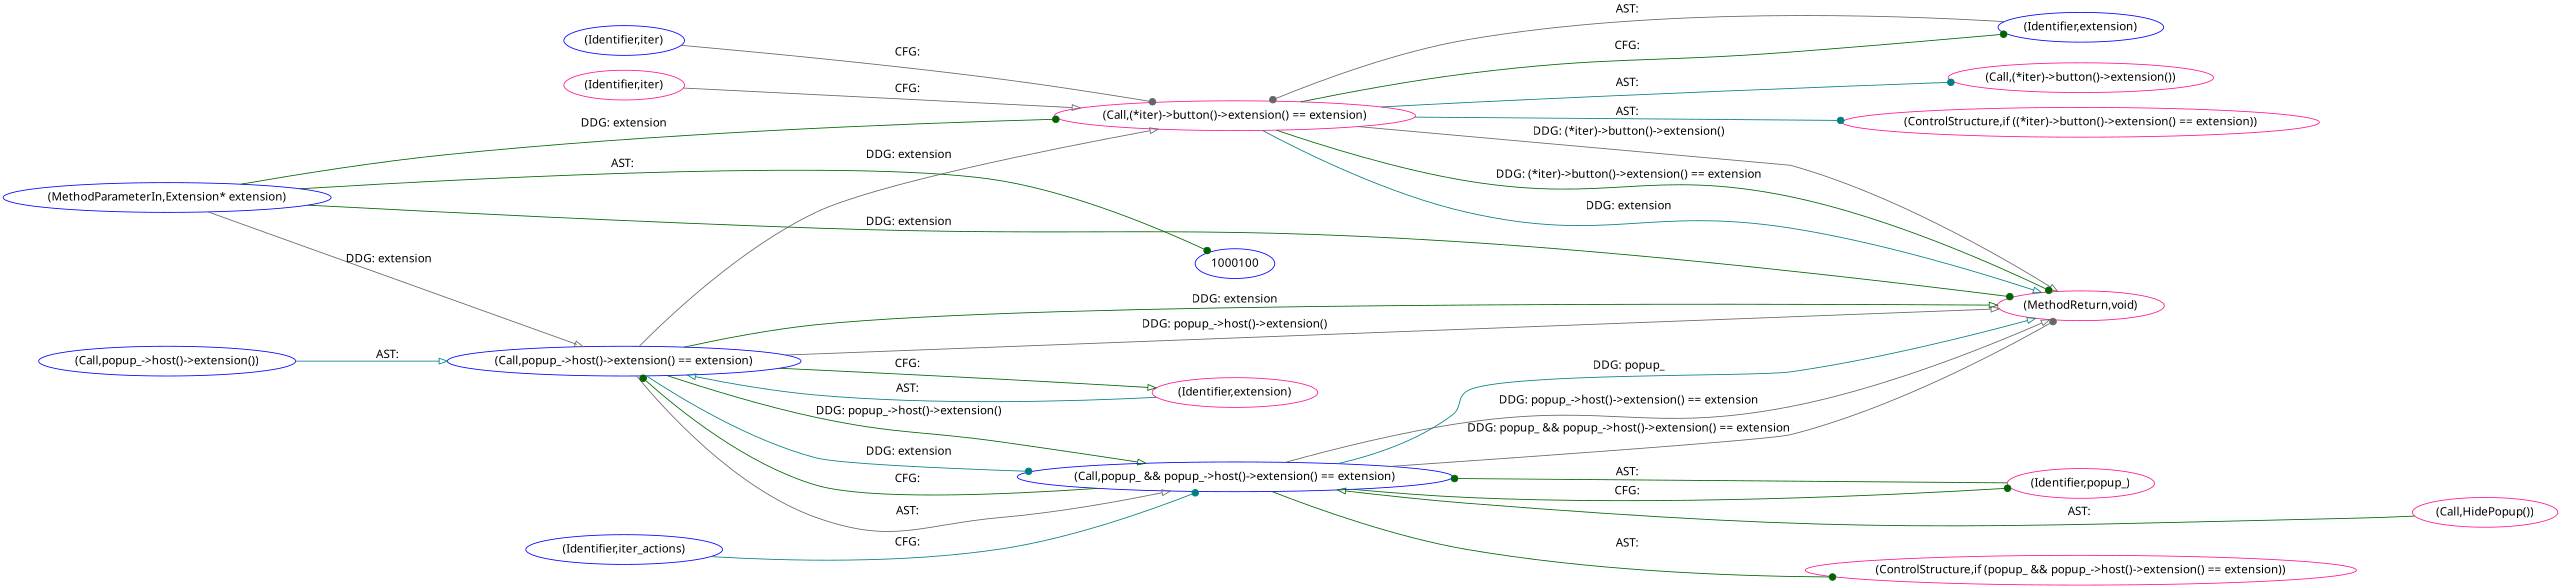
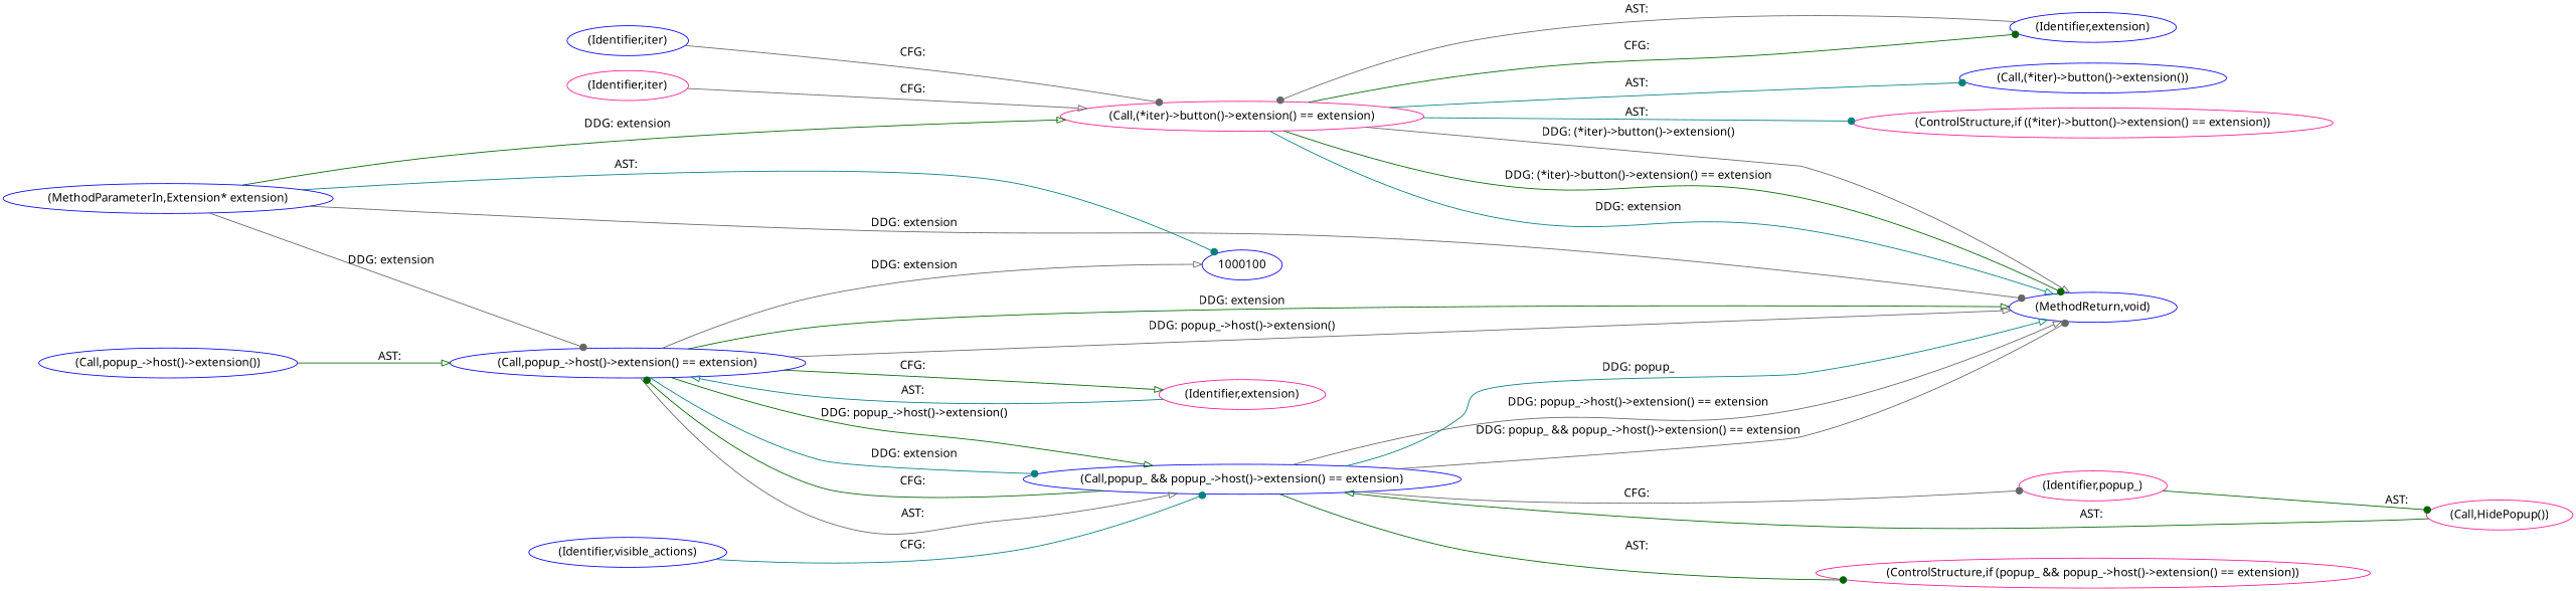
  digraph {
    fontname="Noto Sans"
    rankdir=LR
    node [color=blue fontname="Noto Sans"]
    edge [arrowhead=dot color=gray40 fontname="Noto Sans"]
    n1 [label="(MethodParameterIn,Extension* extension)"]
    n2 [label="(Call,popup_->host()->extension() == extension)"]
    n3 [color=deeppink label="(Call,(*iter)->button()->extension() == extension)"]
-   n4 [color=deeppink label="(MethodReturn,void)"]
+   n4 [label="(MethodReturn,void)"]
    1000100
    n6 [label="(Call,popup_ && popup_->host()->extension() == extension)"]
    n7 [color=deeppink label="(Identifier,extension)"]
    n8 [color=deeppink label="(ControlStructure,if ((*iter)->button()->extension() == extension))"]
    n9 [label="(Identifier,extension)"]
-   n10 [color=deeppink label="(Call,(*iter)->button()->extension())"]
+   n10 [label="(Call,(*iter)->button()->extension())"]
    n11 [color=deeppink label="(Identifier,popup_)"]
    n12 [color=deeppink label="(ControlStructure,if (popup_ && popup_->host()->extension() == extension))"]
-   n13 [label="(Identifier,iter_actions)"]
+   n13 [label="(Identifier,visible_actions)"]
    n14 [label="(Identifier,iter)"]
    n15 [label="(Call,popup_->host()->extension())"]
    n16 [color=deeppink label="(Identifier,iter)"]
    n17 [color=deeppink label="(Call,HidePopup())"]
-   n1 -> n2 [arrowhead=onormal label="DDG: extension"]
-   n1 -> n3 [color=darkgreen label="DDG: extension"]
-   n1 -> n4 [color=darkgreen label="DDG: extension"]
-   n1 -> 1000100 [color=darkgreen label="AST: "]
-   n2 -> n3 [arrowhead=onormal label="DDG: extension"]
+   n1 -> n2 [label="DDG: extension"]
+   n1 -> n3 [arrowhead=onormal color=darkgreen label="DDG: extension"]
+   n1 -> n4 [label="DDG: extension"]
+   n1 -> 1000100 [color=teal label="AST: "]
+   n2 -> 1000100 [arrowhead=onormal label="DDG: extension"]
    n2 -> n4 [arrowhead=onormal color=darkgreen label="DDG: extension"]
    n2 -> n4 [arrowhead=onormal label="DDG: popup_->host()->extension()"]
    n2 -> n6 [arrowhead=onormal label="AST: "]
    n2 -> n6 [arrowhead=onormal color=darkgreen label="DDG: popup_->host()->extension()"]
    n2 -> n6 [color=teal label="DDG: extension"]
    n2 -> n7 [arrowhead=onormal color=darkgreen label="CFG: "]
    n3 -> n4 [arrowhead=onormal label="DDG: (*iter)->button()->extension()"]
    n3 -> n4 [color=darkgreen label="DDG: (*iter)->button()->extension() == extension"]
    n3 -> n4 [arrowhead=onormal color=teal label="DDG: extension"]
    n3 -> n8 [color=teal label="AST: "]
    n3 -> n9 [color=darkgreen label="CFG: "]
    n3 -> n10 [color=teal label="AST: "]
    n6 -> n2 [color=darkgreen label="CFG: "]
    n6 -> n4 [label="DDG: popup_ && popup_->host()->extension() == extension"]
    n6 -> n4 [arrowhead=onormal color=teal label="DDG: popup_"]
    n6 -> n4 [arrowhead=onormal label="DDG: popup_->host()->extension() == extension"]
-   n6 -> n11 [color=darkgreen label="CFG: "]
+   n6 -> n11 [label="CFG: "]
    n6 -> n12 [color=darkgreen label="AST: "]
    n7 -> n2 [arrowhead=onormal color=teal label="AST: "]
    n9 -> n3 [label="AST: "]
-   n11 -> n6 [color=darkgreen label="AST: "]
+   n11 -> n17 [color=darkgreen label="AST: "]
    n13 -> n6 [color=teal label="CFG: "]
    n14 -> n3 [label="CFG: "]
-   n15 -> n2 [arrowhead=onormal color=teal label="AST: "]
+   n15 -> n2 [arrowhead=onormal color=darkgreen label="AST: "]
    n16 -> n3 [arrowhead=onormal label="CFG: "]
    n17 -> n6 [arrowhead=onormal color=darkgreen label="AST: "]
  }
